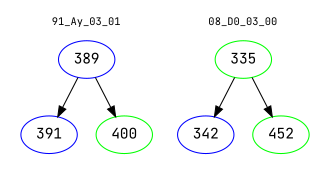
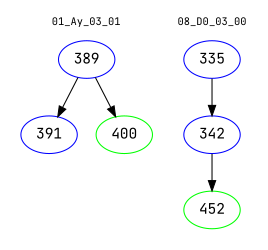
  digraph {
    fontname="JetBrains Mono"
    node [color=blue fontname="JetBrains Mono"]
    edge [color=black fontname="JetBrains Mono"]
    n1 [label=389]
    n2 [label=391]
    n3 [color=green label=400]
    n4 [label=342]
-   n5 [color=green label=335]
+   n5 [label=335]
    n6 [color=green label=452]
    subgraph cluster_1 {
      color=white
      fontsize=10
-     label="91_Ay_03_01"
+     label="01_Ay_03_01"
      n1
      n2
      n3
    }
    subgraph cluster_2 {
      color=white
      fontsize=10
      label="08_D0_03_00"
      n4
      n5
      n6
    }
    n1 -> n2
    n1 -> n3
-   n5 -> n6
+   n4 -> n6
    n5 -> n4
  }
